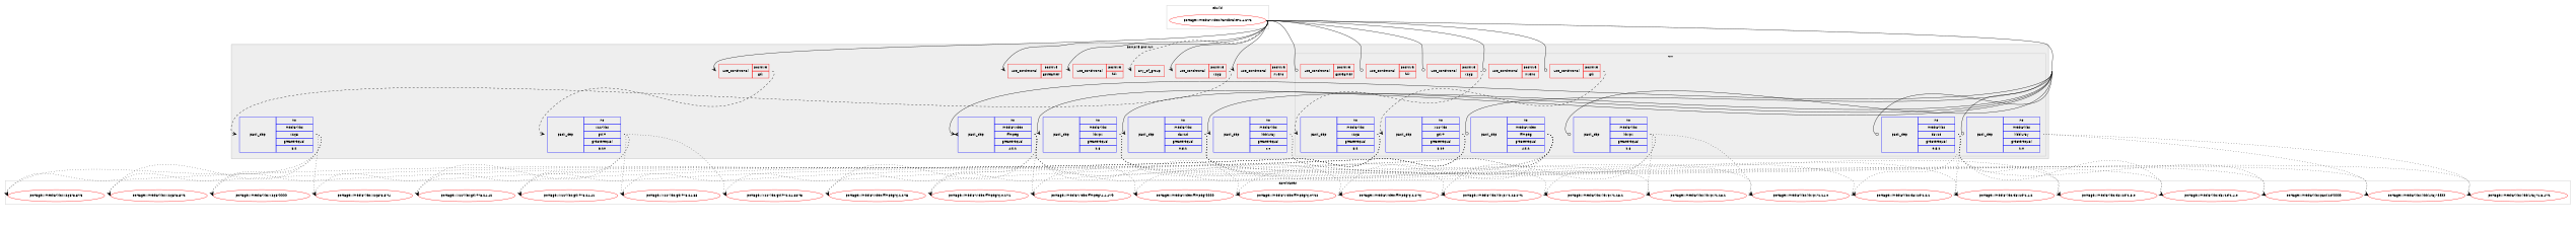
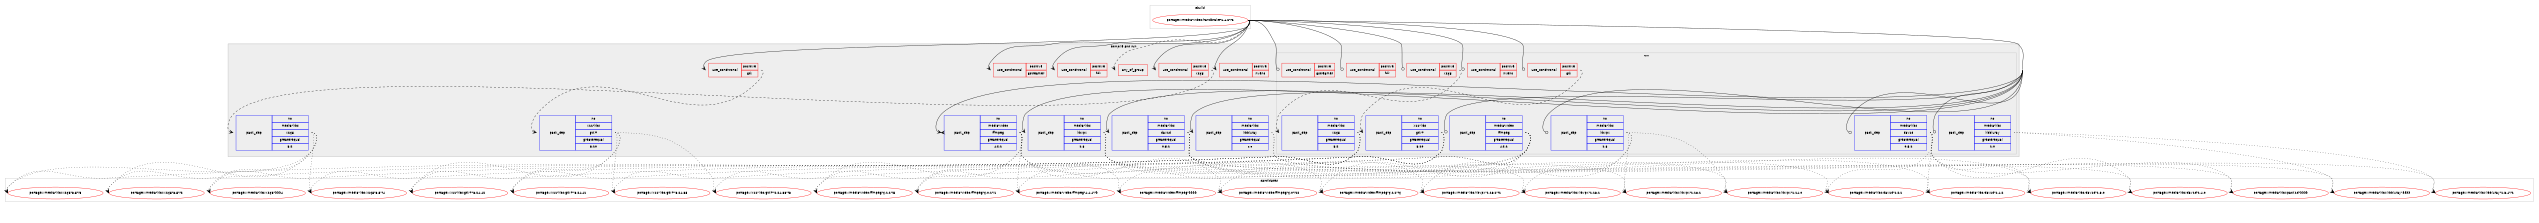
  digraph {
    compound=true
    concentrate=true
    fontname=Helvetica
    fontsize=10
    newrank=true
    rankdir=TB
    ranksep=1.5
    node [color=red fontname=Helvetica fontsize=10]
    edge [arrowhead=vee headport=w style=dotted tailport=e weight=100]
    n1 [label="portage://media-video/handbrake-1.4.2-r2" width=4]
    n2 [label=<<TABLE BORDER="0" CELLBORDER="1" CELLSPACING="0" CELLPADDING="4"><TR><TD CELLPADDING="10">any_of_group</TD></TR></TABLE>> shape=none]
    n3 [label=<<TABLE BORDER="0" CELLBORDER="1" CELLSPACING="0" CELLPADDING="4"><TR><TD ROWSPAN="3" CELLPADDING="10">use_conditional</TD></TR><TR><TD>positive</TD></TR><TR><TD>fdk</TD></TR></TABLE>> shape=none]
    n4 [label=<<TABLE BORDER="0" CELLBORDER="1" CELLSPACING="0" CELLPADDING="4"><TR><TD ROWSPAN="3" CELLPADDING="10">use_conditional</TD></TR><TR><TD>positive</TD></TR><TR><TD>gstreamer</TD></TR></TABLE>> shape=none]
    n5 [color=blue label=<<TABLE BORDER="0" CELLBORDER="1" CELLSPACING="0" CELLPADDING="4" WIDTH="220"><TR><TD ROWSPAN="6" CELLPADDING="30">pack_dep</TD></TR><TR><TD WIDTH="110">no</TD></TR><TR><TD>x11-libs</TD></TR><TR><TD>gtk+</TD></TR><TR><TD>greaterequal</TD></TR><TR><TD>3.10</TD></TR></TABLE>> shape=none]
    n6 [label=<<TABLE BORDER="0" CELLBORDER="1" CELLSPACING="0" CELLPADDING="4"><TR><TD ROWSPAN="3" CELLPADDING="10">use_conditional</TD></TR><TR><TD>positive</TD></TR><TR><TD>gtk</TD></TR></TABLE>> shape=none]
    n7 [label=<<TABLE BORDER="0" CELLBORDER="1" CELLSPACING="0" CELLPADDING="4"><TR><TD ROWSPAN="3" CELLPADDING="10">use_conditional</TD></TR><TR><TD>positive</TD></TR><TR><TD>nvenc</TD></TR></TABLE>> shape=none]
    n8 [color=blue label=<<TABLE BORDER="0" CELLBORDER="1" CELLSPACING="0" CELLPADDING="4" WIDTH="220"><TR><TD ROWSPAN="6" CELLPADDING="30">pack_dep</TD></TR><TR><TD WIDTH="110">no</TD></TR><TR><TD>media-libs</TD></TR><TR><TD>x265</TD></TR><TR><TD>greaterequal</TD></TR><TR><TD>3.2</TD></TR></TABLE>> shape=none]
    n9 [label=<<TABLE BORDER="0" CELLBORDER="1" CELLSPACING="0" CELLPADDING="4"><TR><TD ROWSPAN="3" CELLPADDING="10">use_conditional</TD></TR><TR><TD>positive</TD></TR><TR><TD>x265</TD></TR></TABLE>> shape=none]
    n10 [color=blue label=<<TABLE BORDER="0" CELLBORDER="1" CELLSPACING="0" CELLPADDING="4" WIDTH="220"><TR><TD ROWSPAN="6" CELLPADDING="30">pack_dep</TD></TR><TR><TD WIDTH="110">no</TD></TR><TR><TD>media-libs</TD></TR><TR><TD>dav1d</TD></TR><TR><TD>greaterequal</TD></TR><TR><TD>0.5.1</TD></TR></TABLE>> shape=none]
    n11 [color=blue label=<<TABLE BORDER="0" CELLBORDER="1" CELLSPACING="0" CELLPADDING="4" WIDTH="220"><TR><TD ROWSPAN="6" CELLPADDING="30">pack_dep</TD></TR><TR><TD WIDTH="110">no</TD></TR><TR><TD>media-libs</TD></TR><TR><TD>libbluray</TD></TR><TR><TD>greaterequal</TD></TR><TR><TD>1.0</TD></TR></TABLE>> shape=none]
    n12 [color=blue label=<<TABLE BORDER="0" CELLBORDER="1" CELLSPACING="0" CELLPADDING="4" WIDTH="220"><TR><TD ROWSPAN="6" CELLPADDING="30">pack_dep</TD></TR><TR><TD WIDTH="110">no</TD></TR><TR><TD>media-libs</TD></TR><TR><TD>libvpx</TD></TR><TR><TD>greaterequal</TD></TR><TR><TD>1.8</TD></TR></TABLE>> shape=none]
    n13 [color=blue label=<<TABLE BORDER="0" CELLBORDER="1" CELLSPACING="0" CELLPADDING="4" WIDTH="220"><TR><TD ROWSPAN="6" CELLPADDING="30">pack_dep</TD></TR><TR><TD WIDTH="110">no</TD></TR><TR><TD>media-video</TD></TR><TR><TD>ffmpeg</TD></TR><TR><TD>greaterequal</TD></TR><TR><TD>4.2.1</TD></TR></TABLE>> shape=none]
    n14 [label=<<TABLE BORDER="0" CELLBORDER="1" CELLSPACING="0" CELLPADDING="4"><TR><TD ROWSPAN="3" CELLPADDING="10">use_conditional</TD></TR><TR><TD>positive</TD></TR><TR><TD>fdk</TD></TR></TABLE>> shape=none]
    n15 [label=<<TABLE BORDER="0" CELLBORDER="1" CELLSPACING="0" CELLPADDING="4"><TR><TD ROWSPAN="3" CELLPADDING="10">use_conditional</TD></TR><TR><TD>positive</TD></TR><TR><TD>gstreamer</TD></TR></TABLE>> shape=none]
    n16 [color=blue label=<<TABLE BORDER="0" CELLBORDER="1" CELLSPACING="0" CELLPADDING="4" WIDTH="220"><TR><TD ROWSPAN="6" CELLPADDING="30">pack_dep</TD></TR><TR><TD WIDTH="110">no</TD></TR><TR><TD>media-video</TD></TR><TR><TD>ffmpeg</TD></TR><TR><TD>greaterequal</TD></TR><TR><TD>4.2.1</TD></TR></TABLE>> shape=none]
    n17 [color=blue label=<<TABLE BORDER="0" CELLBORDER="1" CELLSPACING="0" CELLPADDING="4" WIDTH="220"><TR><TD ROWSPAN="6" CELLPADDING="30">pack_dep</TD></TR><TR><TD WIDTH="110">no</TD></TR><TR><TD>x11-libs</TD></TR><TR><TD>gtk+</TD></TR><TR><TD>greaterequal</TD></TR><TR><TD>3.10</TD></TR></TABLE>> shape=none]
    n18 [label=<<TABLE BORDER="0" CELLBORDER="1" CELLSPACING="0" CELLPADDING="4"><TR><TD ROWSPAN="3" CELLPADDING="10">use_conditional</TD></TR><TR><TD>positive</TD></TR><TR><TD>gtk</TD></TR></TABLE>> shape=none]
    n19 [label=<<TABLE BORDER="0" CELLBORDER="1" CELLSPACING="0" CELLPADDING="4"><TR><TD ROWSPAN="3" CELLPADDING="10">use_conditional</TD></TR><TR><TD>positive</TD></TR><TR><TD>nvenc</TD></TR></TABLE>> shape=none]
    n20 [color=blue label=<<TABLE BORDER="0" CELLBORDER="1" CELLSPACING="0" CELLPADDING="4" WIDTH="220"><TR><TD ROWSPAN="6" CELLPADDING="30">pack_dep</TD></TR><TR><TD WIDTH="110">no</TD></TR><TR><TD>media-libs</TD></TR><TR><TD>x265</TD></TR><TR><TD>greaterequal</TD></TR><TR><TD>3.2</TD></TR></TABLE>> shape=none]
    n21 [label=<<TABLE BORDER="0" CELLBORDER="1" CELLSPACING="0" CELLPADDING="4"><TR><TD ROWSPAN="3" CELLPADDING="10">use_conditional</TD></TR><TR><TD>positive</TD></TR><TR><TD>x265</TD></TR></TABLE>> shape=none]
    n22 [color=blue label=<<TABLE BORDER="0" CELLBORDER="1" CELLSPACING="0" CELLPADDING="4" WIDTH="220"><TR><TD ROWSPAN="6" CELLPADDING="30">pack_dep</TD></TR><TR><TD WIDTH="110">no</TD></TR><TR><TD>media-libs</TD></TR><TR><TD>dav1d</TD></TR><TR><TD>greaterequal</TD></TR><TR><TD>0.5.1</TD></TR></TABLE>> shape=none]
    n23 [color=blue label=<<TABLE BORDER="0" CELLBORDER="1" CELLSPACING="0" CELLPADDING="4" WIDTH="220"><TR><TD ROWSPAN="6" CELLPADDING="30">pack_dep</TD></TR><TR><TD WIDTH="110">no</TD></TR><TR><TD>media-libs</TD></TR><TR><TD>libbluray</TD></TR><TR><TD>greaterequal</TD></TR><TR><TD>1.0</TD></TR></TABLE>> shape=none]
    n24 [color=blue label=<<TABLE BORDER="0" CELLBORDER="1" CELLSPACING="0" CELLPADDING="4" WIDTH="220"><TR><TD ROWSPAN="6" CELLPADDING="30">pack_dep</TD></TR><TR><TD WIDTH="110">no</TD></TR><TR><TD>media-libs</TD></TR><TR><TD>libvpx</TD></TR><TR><TD>greaterequal</TD></TR><TR><TD>1.8</TD></TR></TABLE>> shape=none]
    n25 [label="portage://x11-libs/gtk+-2.24.33-r3" width=4]
    n26 [label="portage://x11-libs/gtk+-3.24.35" width=4]
    n27 [label="portage://x11-libs/gtk+-3.24.41" width=4]
    n28 [label="portage://x11-libs/gtk+-3.24.42" width=4]
    n29 [label="portage://media-libs/x265-3.5-r2" width=4]
    n30 [label="portage://media-libs/x265-3.5-r3" width=4]
    n31 [label="portage://media-libs/x265-3.5-r4" width=4]
-   n32 [label="portage://media-libs/x265-9999" width=4]
+   n32 [label="portage://media-libs/x265-9994" width=4]
    n33 [label="portage://media-libs/dav1d-1.2.1" width=4]
    n34 [label="portage://media-libs/dav1d-1.3.0" width=4]
    n35 [label="portage://media-libs/dav1d-1.4.0" width=4]
    n36 [label="portage://media-libs/dav1d-1.4.2" width=4]
    n37 [label="portage://media-libs/pack1d-9999" width=4]
    n38 [label="portage://media-libs/libbluray-1.3.4-r1" width=4]
    n39 [label="portage://media-libs/libbluray-9999" width=4]
    n40 [label="portage://media-libs/libvpx-1.13.1" width=4]
    n41 [label="portage://media-libs/libvpx-1.13.1-r1" width=4]
    n42 [label="portage://media-libs/libvpx-1.14.0" width=4]
    n43 [label="portage://media-libs/libvpx-1.18.1" width=4]
    n44 [label="portage://media-video/ffmpeg-4.4.4-r9" width=4]
    n45 [label="portage://media-video/ffmpeg-6.0-r12" width=4]
    n46 [label="portage://media-video/ffmpeg-6.0.1-r4" width=4]
    n47 [label="portage://media-video/ffmpeg-6.1.1-r5" width=4]
    n48 [label="portage://media-video/ffmpeg-6.1.1-r6" width=4]
    n49 [label="portage://media-video/ffmpeg-9999" width=4]
    subgraph cluster_1 {
      color=gray
      label=<<i>ebuild</i>>
      rank=same
      n1
    }
    subgraph cluster_2 {
      color=gray
      label=<<i>dependencies</i>>
      subgraph cluster_3 {
        color=gray
        fillcolor="#eeeeee"
        label=<<i>compile</i>>
        style=filled
        subgraph sub_4 {
          color=gray
          fillcolor="#eeeeee"
          label=<<i>compile</i>>
          style=filled
          n2
        }
        subgraph sub_5 {
          color=gray
          fillcolor="#eeeeee"
          label=<<i>compile</i>>
          style=filled
          n3
        }
        subgraph sub_6 {
          color=gray
          fillcolor="#eeeeee"
          label=<<i>compile</i>>
          style=filled
          n4
        }
        subgraph sub_7 {
          color=gray
          fillcolor="#eeeeee"
          label=<<i>compile</i>>
          style=filled
          n6
          subgraph sub_8 {
            color=gray
            fillcolor="#eeeeee"
            label=<<i>compile</i>>
            style=filled
            n5
          }
        }
        subgraph sub_9 {
          color=gray
          fillcolor="#eeeeee"
          label=<<i>compile</i>>
          style=filled
          n7
        }
        subgraph sub_10 {
          color=gray
          fillcolor="#eeeeee"
          label=<<i>compile</i>>
          style=filled
          n9
          subgraph sub_11 {
            color=gray
            fillcolor="#eeeeee"
            label=<<i>compile</i>>
            style=filled
            n8
          }
        }
        subgraph sub_12 {
          color=gray
          fillcolor="#eeeeee"
          label=<<i>compile</i>>
          style=filled
          n10
        }
        subgraph sub_13 {
          color=gray
          fillcolor="#eeeeee"
          label=<<i>compile</i>>
          style=filled
          n11
        }
        subgraph sub_14 {
          color=gray
          fillcolor="#eeeeee"
          label=<<i>compile</i>>
          style=filled
          n12
        }
        subgraph sub_15 {
          color=gray
          fillcolor="#eeeeee"
          label=<<i>compile</i>>
          style=filled
          n13
        }
      }
      subgraph cluster_16 {
        color=gray
        fillcolor="#eeeeee"
        label=<<i>compile and run</i>>
        style=filled
      }
      subgraph cluster_17 {
        color=gray
        fillcolor="#eeeeee"
        label=<<i>run</i>>
        style=filled
        subgraph sub_18 {
          color=gray
          fillcolor="#eeeeee"
          label=<<i>run</i>>
          style=filled
          n14
        }
        subgraph sub_19 {
          color=gray
          fillcolor="#eeeeee"
          label=<<i>run</i>>
          style=filled
          n15
        }
        subgraph sub_20 {
          color=gray
          fillcolor="#eeeeee"
          label=<<i>run</i>>
          style=filled
          n16
        }
        subgraph sub_21 {
          color=gray
          fillcolor="#eeeeee"
          label=<<i>run</i>>
          style=filled
          n18
          subgraph sub_22 {
            color=gray
            fillcolor="#eeeeee"
            label=<<i>run</i>>
            style=filled
            n17
          }
        }
        subgraph sub_23 {
          color=gray
          fillcolor="#eeeeee"
          label=<<i>run</i>>
          style=filled
          n19
        }
        subgraph sub_24 {
          color=gray
          fillcolor="#eeeeee"
          label=<<i>run</i>>
          style=filled
          n21
          subgraph sub_25 {
            color=gray
            fillcolor="#eeeeee"
            label=<<i>run</i>>
            style=filled
            n20
          }
        }
        subgraph sub_26 {
          color=gray
          fillcolor="#eeeeee"
          label=<<i>run</i>>
          style=filled
          n22
        }
        subgraph sub_27 {
          color=gray
          fillcolor="#eeeeee"
          label=<<i>run</i>>
          style=filled
          n23
        }
        subgraph sub_28 {
          color=gray
          fillcolor="#eeeeee"
          label=<<i>run</i>>
          style=filled
          n24
        }
      }
    }
    subgraph cluster_29 {
      color=gray
      label=<<i>candidates</i>>
      rank=same
      subgraph sub_30 {
        color=black
        label=<<i>candidates</i>>
        nodesep=1
        rank=same
        n25
        n26
        n27
        n28
      }
      subgraph sub_31 {
        color=black
        label=<<i>candidates</i>>
        nodesep=1
        rank=same
        n29
        n30
        n31
        n32
      }
      subgraph sub_32 {
        color=black
        label=<<i>candidates</i>>
        nodesep=1
        rank=same
        n33
        n34
        n35
        n36
        n37
      }
      subgraph sub_33 {
        color=black
        label=<<i>candidates</i>>
        nodesep=1
        rank=same
        n38
        n39
      }
      subgraph sub_34 {
        color=black
        label=<<i>candidates</i>>
        nodesep=1
        rank=same
        n40
        n41
        n42
        n43
      }
      subgraph sub_35 {
        color=black
        label=<<i>candidates</i>>
        nodesep=1
        rank=same
        n44
        n45
        n46
        n47
        n48
        n49
      }
      subgraph sub_36 {
        color=black
        label=<<i>candidates</i>>
        nodesep=1
        rank=same
        n25
        n26
        n27
        n28
      }
      subgraph sub_37 {
        color=black
        label=<<i>candidates</i>>
        nodesep=1
        rank=same
        n29
        n30
        n31
        n32
      }
      subgraph sub_38 {
        color=black
        label=<<i>candidates</i>>
        nodesep=1
        rank=same
        n33
        n34
        n35
        n36
        n37
      }
      subgraph sub_39 {
        color=black
        label=<<i>candidates</i>>
        nodesep=1
        rank=same
        n38
        n39
      }
      subgraph sub_40 {
        color=black
        label=<<i>candidates</i>>
        nodesep=1
        rank=same
        n40
        n41
        n42
        n43
      }
      subgraph sub_41 {
        color=black
        label=<<i>candidates</i>>
        nodesep=1
        rank=same
        n44
        n45
        n46
        n47
        n48
        n49
      }
    }
    n1 -> n2 [style=dashed weight=20]
    n1 -> n3 [style=solid weight=20]
    n1 -> n4 [style=solid weight=20]
    n1 -> n6 [style=solid weight=20]
    n1 -> n7 [style=solid weight=20]
    n1 -> n9 [style=solid weight=20]
    n1 -> n10 [style=solid weight=20]
    n1 -> n11 [style=solid weight=20]
    n1 -> n12 [style=solid weight=20]
    n1 -> n13 [style=solid weight=20]
    n1 -> n14 [arrowhead=odot style=solid weight=20]
    n1 -> n15 [arrowhead=odot style=solid weight=20]
    n1 -> n16 [arrowhead=odot style=solid weight=20]
    n1 -> n18 [arrowhead=odot style=solid weight=20]
    n1 -> n19 [arrowhead=odot style=solid weight=20]
    n1 -> n21 [arrowhead=odot style=solid weight=20]
    n1 -> n22 [arrowhead=odot style=solid weight=20]
    n1 -> n23 [arrowhead=odot style=solid weight=20]
    n1 -> n24 [arrowhead=odot style=solid weight=20]
    n5 -> n25
    n5 -> n26
    n5 -> n27
    n5 -> n28
    n6 -> n5 [style=dashed weight=20]
    n8 -> n29
    n8 -> n30
    n8 -> n31
    n8 -> n32
    n9 -> n8 [style=dashed weight=20]
    n10 -> n33
    n10 -> n34
    n10 -> n35
    n10 -> n36
    n10 -> n37
    n11 -> n38
    n11 -> n39
    n12 -> n40
    n12 -> n41
    n12 -> n42
    n12 -> n43
    n13 -> n44
    n13 -> n45
    n13 -> n46
    n13 -> n47
    n13 -> n48
    n13 -> n49
    n16 -> n44
    n16 -> n45
    n16 -> n46
    n16 -> n47
    n16 -> n48
    n16 -> n49
    n17 -> n25
    n17 -> n26
    n17 -> n27
    n17 -> n28
    n18 -> n17 [style=dashed weight=20]
    n20 -> n29
    n20 -> n30
    n20 -> n31
    n20 -> n32
    n21 -> n20 [style=dashed weight=20]
    n22 -> n33
    n22 -> n34
    n22 -> n35
    n22 -> n36
    n22 -> n37
    n23 -> n38
    n23 -> n39
    n24 -> n40
    n24 -> n41
    n24 -> n42
    n24 -> n43
  }
